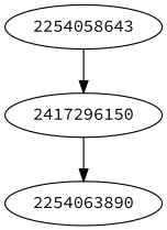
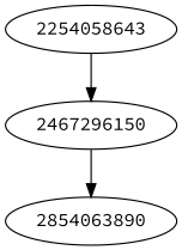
  strict digraph {
    fontname="Source Code Pro"
    node [fontname="Source Code Pro"]
    edge [fontname="Source Code Pro"]
    2254058643
-   2467296150 [label=2417296150]
-   2254063890
+   2467296150
+   2254063890 [label=2854063890]
    2254058643 -> 2467296150
    2467296150 -> 2254063890
  }
